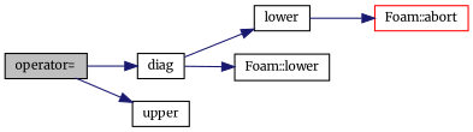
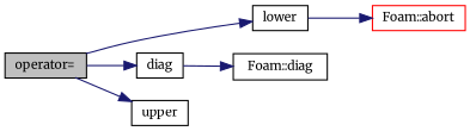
  digraph {
    fontname=Merriweather
    rankdir=LR
    node [color=black fontname=Merriweather fontsize=10 shape=record]
    edge [color=midnightblue fontname=Merriweather fontsize=10 labelfontname=Helvetica labelfontsize=10 style=solid]
    n1 [fillcolor=grey75 fontcolor=black height=0.2 label="operator=" style=filled width=0.4]
    n2 [height=0.2 label=diag width=0.4]
    n3 [height=0.2 label=lower width=0.4]
    n4 [height=0.2 label=upper width=0.4]
    n5 [color=red height=0.2 label="Foam::abort" width=0.4]
-   n6 [height=0.2 label="Foam::lower" width=0.4]
+   n6 [height=0.2 label="Foam::diag" width=0.4]
    n1 -> n2
-   n2 -> n3
+   n1 -> n3
    n1 -> n4
    n2 -> n6
    n3 -> n5
  }
